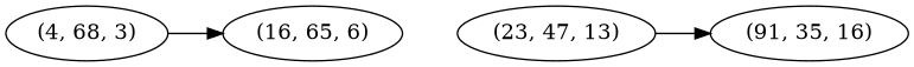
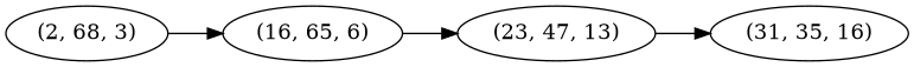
  digraph {
    rankdir=LR
    n1 [label="(16, 65, 6)"]
-   "(4, 68, 3)"
+   "(4, 68, 3)" [label="(2, 68, 3)"]
    "(23, 47, 13)"
-   "(31, 35, 16)" [label="(91, 35, 16)"]
+   "(31, 35, 16)"
+   n1 -> "(23, 47, 13)"
    "(4, 68, 3)" -> n1
    "(23, 47, 13)" -> "(31, 35, 16)"
  }
